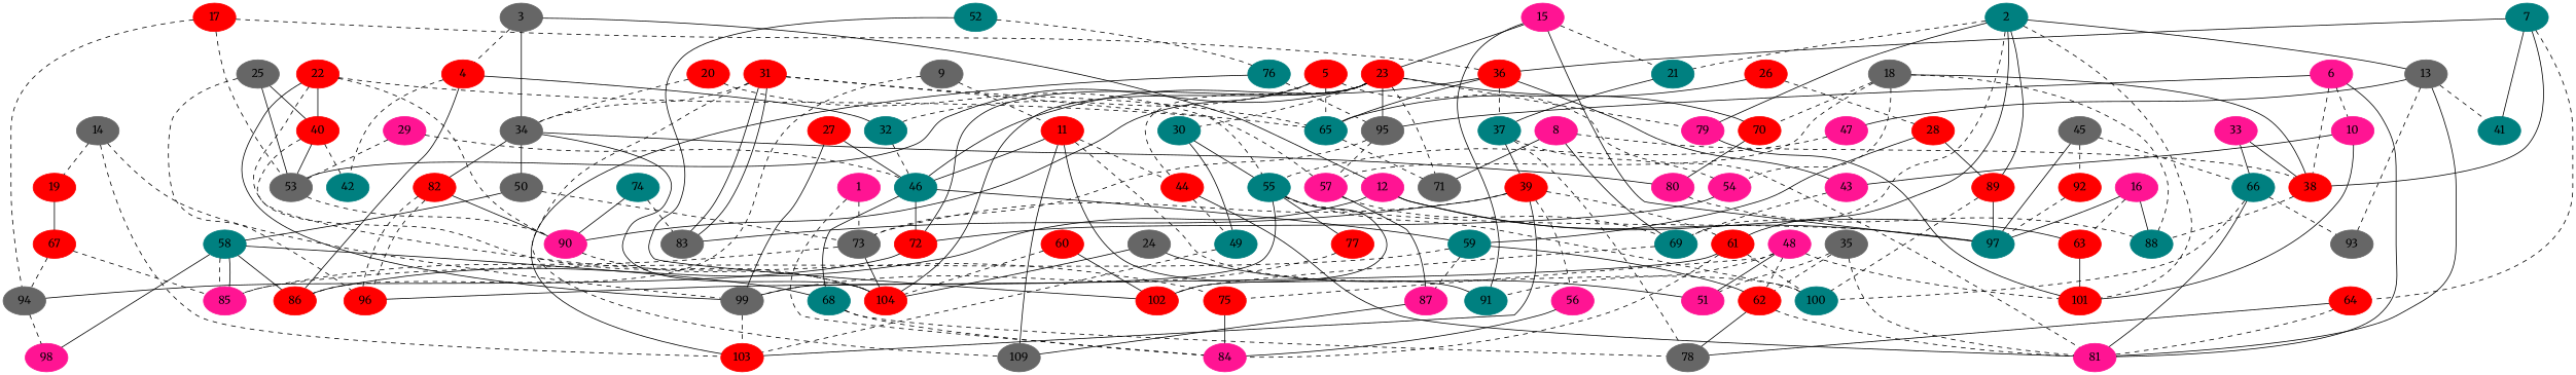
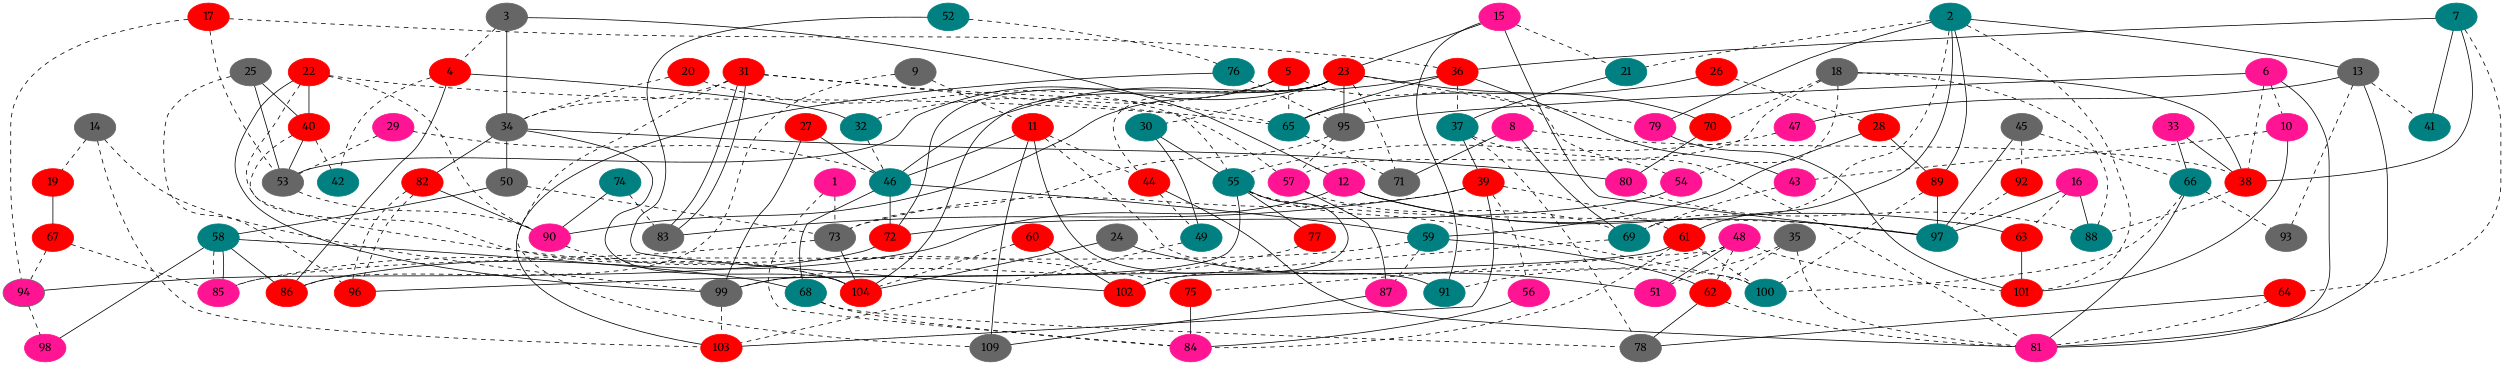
  graph {
    fontname=Merriweather
    node [color=red fontname=Merriweather style=filled]
    edge [fontname=Merriweather style=dashed]
    1 [color=deeppink]
    73 [color=gray40]
    84 [color=deeppink]
    104
    85 [color=deeppink]
    2 [color=teal]
    13 [color=gray40]
    21 [color=teal]
    61
    69 [color=teal]
    79 [color=deeppink]
    89
    101
    81 [color=deeppink]
    41 [color=teal]
    47 [color=deeppink]
    93 [color=gray40]
    37 [color=teal]
    100 [color=teal]
    96
    102
    97 [color=teal]
    3 [color=gray40]
    4
    12 [color=deeppink]
    34 [color=gray40]
    32 [color=teal]
    42 [color=teal]
    86
    63
    50 [color=gray40]
    80 [color=deeppink]
    82
    46 [color=teal]
    5
    65 [color=teal]
    90 [color=deeppink]
    71 [color=gray40]
    6 [color=deeppink]
    10 [color=deeppink]
    38
    95 [color=gray40]
    43 [color=deeppink]
    88 [color=teal]
    57 [color=deeppink]
    7 [color=teal]
    36
    64
    78 [color=gray40]
    8 [color=deeppink]
    99 [color=gray40]
    103
    9 [color=gray40]
    11
    44
    91 [color=teal]
    n57 [color=gray40 label=109]
    49 [color=teal]
    72
    59 [color=teal]
    68 [color=teal]
    87 [color=deeppink]
    55 [color=teal]
    14 [color=gray40]
    19
    67
    15 [color=deeppink]
    23
    53 [color=gray40]
    70
    30 [color=teal]
    16 [color=deeppink]
    17
-   94 [color=gray40]
+   94 [color=gray40 fillcolor=deeppink]
    98 [color=deeppink]
    18 [color=gray40]
    54 [color=deeppink]
    20
    39
    22
    40
    75
    24 [color=gray40]
    51 [color=deeppink]
    25 [color=gray40]
    26
    28
    27
    62
    29 [color=deeppink]
    77
    31
    83 [color=gray40]
    33 [color=deeppink]
    66 [color=teal]
    58 [color=teal]
    35 [color=gray40]
    56 [color=deeppink]
    45 [color=gray40]
    92
    48 [color=deeppink]
    52 [color=teal]
    76 [color=teal]
    60
    74 [color=teal]
    1 -- 73
    1 -- 84
    73 -- 104 [style=solid]
    73 -- 85
    2 -- 13 [style=solid]
    2 -- 21
    2 -- 61 [style=solid]
    2 -- 69
    2 -- 79 [style=solid]
    2 -- 89 [style=solid]
    2 -- 101
    13 -- 81 [style=solid]
    13 -- 41
    13 -- 47 [style=solid]
    13 -- 93
    21 -- 37 [style=solid]
    61 -- 84
    61 -- 100
    61 -- 96 [style=solid]
    69 -- 102
    79 -- 101 [style=solid]
    89 -- 100
    89 -- 97 [style=solid]
    47 -- 55
    37 -- 78
    37 -- 54
    37 -- 39 [style=solid]
    3 -- 4
    3 -- 12 [style=solid]
    3 -- 34 [style=solid]
    4 -- 32 [style=solid]
    4 -- 42
    4 -- 86 [style=solid]
    12 -- 97 [style=solid]
    12 -- 86 [style=solid]
    12 -- 63 [style=solid]
    34 -- 104 [style=solid]
    34 -- 50 [style=solid]
    34 -- 80 [style=solid]
    34 -- 82 [style=solid]
    32 -- 46
    63 -- 101 [style=solid]
    50 -- 73
    50 -- 58 [style=solid]
    80 -- 88
    82 -- 96
    82 -- 96
    82 -- 90 [style=solid]
    46 -- 72 [style=solid]
    46 -- 59 [style=solid]
    46 -- 68 [style=solid]
    5 -- 81
    5 -- 32
    5 -- 65
    5 -- 90 [style=solid]
    65 -- 71
    90 -- 104
    6 -- 81 [style=solid]
    6 -- 10
    6 -- 38
    6 -- 95 [style=solid]
    10 -- 101 [style=solid]
-   10 -- 43 [style=solid]
+   10 -- 43
    38 -- 88
    95 -- 73
    95 -- 57
    43 -- 69
    57 -- 69
    57 -- 87 [style=solid]
    7 -- 41 [style=solid]
    7 -- 38 [style=solid]
    7 -- 36 [style=solid]
    7 -- 64
    36 -- 37
    36 -- 46 [style=solid]
    36 -- 65 [style=solid]
    36 -- 43 [style=solid]
    64 -- 81
    64 -- 78 [style=solid]
    8 -- 69 [style=solid]
    8 -- 71 [style=solid]
    8 -- 38
    99 -- 103
    9 -- 86
    9 -- 11
    11 -- 100
    11 -- 46 [style=solid]
    11 -- 44
    11 -- 91 [style=solid]
    11 -- n57 [style=solid]
    44 -- 81 [style=solid]
    44 -- 49
    49 -- 103
    72 -- 94 [style=solid]
    59 -- 85
    59 -- 87
    59 -- 62 [style=solid]
    68 -- 84
    68 -- 78
    87 -- n57 [style=solid]
    55 -- 100
    55 -- 102 [style=solid]
    55 -- 97
    55 -- 99 [style=solid]
    55 -- 77 [style=solid]
    14 -- 99
    14 -- 103
    14 -- 19
    19 -- 67 [style=solid]
    67 -- 85
    67 -- 94
    15 -- 21
    15 -- 97 [style=solid]
    15 -- 91 [style=solid]
    15 -- 23 [style=solid]
    23 -- 104 [style=solid]
    23 -- 79
    23 -- 71
    23 -- 95 [style=solid]
    23 -- 44
    23 -- 72 [style=solid]
    23 -- 53 [style=solid]
    23 -- 70 [style=solid]
    23 -- 30
    53 -- 90
    70 -- 80 [style=solid]
    30 -- 49 [style=solid]
    30 -- 55 [style=solid]
    16 -- 97 [style=solid]
    16 -- 63
    16 -- 88 [style=solid]
    17 -- 36
    17 -- 53
    17 -- 94
    94 -- 98
    18 -- 38 [style=solid]
    18 -- 88
    18 -- 57
    18 -- 70
    18 -- 54
    54 -- 72 [style=solid]
    20 -- 34
    20 -- 57
    39 -- 73
    39 -- 61
    39 -- 103 [style=solid]
    39 -- 83 [style=solid]
    39 -- 56
    22 -- 65
    22 -- 90
    22 -- 99 [style=solid]
    22 -- 40 [style=solid]
    22 -- 75
    40 -- 104
    40 -- 42
    40 -- 53 [style=solid]
    75 -- 84 [style=solid]
    24 -- 104 [style=solid]
    24 -- 51 [style=solid]
    25 -- 96
    25 -- 53 [style=solid]
    25 -- 40 [style=solid]
    26 -- 65 [style=solid]
    26 -- 28
    28 -- 89 [style=solid]
    28 -- 59 [style=solid]
    27 -- 46 [style=solid]
    27 -- 99 [style=solid]
    62 -- 81
    62 -- 78 [style=solid]
    29 -- 46
    29 -- 53
    77 -- 99
    31 -- 34
    31 -- 65
    31 -- n57
    31 -- 55
    31 -- 83 [style=solid]
    31 -- 83 [style=solid]
    33 -- 38 [style=solid]
    33 -- 66 [style=solid]
    66 -- 81 [style=solid]
    66 -- 93
    66 -- 100
    58 -- 85
    58 -- 85 [style=solid]
    58 -- 86 [style=solid]
    58 -- 68 [style=solid]
    58 -- 98 [style=solid]
    35 -- 81
    35 -- 51
    35 -- 62
    56 -- 84 [style=solid]
    45 -- 97 [style=solid]
    45 -- 66
    45 -- 92
    92 -- 97
    48 -- 101
    48 -- 91
    48 -- 75
    48 -- 51 [style=solid]
    48 -- 62
    52 -- 102 [style=solid]
    52 -- 76
    76 -- 95
    76 -- 103 [style=solid]
    60 -- 104
    60 -- 102 [style=solid]
    74 -- 90 [style=solid]
    74 -- 83
  }
